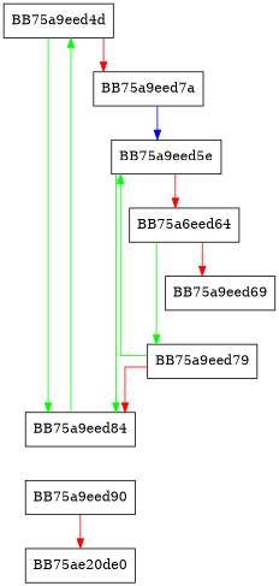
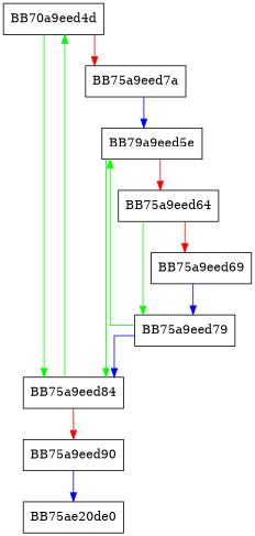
  digraph {
    fontname="DejaVu Serif"
    splines=ortho
    node [fontname="DejaVu Serif" shape=box]
    edge [color=green fontname="DejaVu Serif"]
-   BB75a9eed4d
+   BB75a9eed4d [label=BB70a9eed4d]
    BB75a9eed84
    n3 [label=BB75a9eed7a]
    BB75a9eed90
-   BB75a9eed5e
+   BB75a9eed5e [label=BB79a9eed5e]
    BB75ae20de0
-   BB75a9eed64 [label=BB75a6eed64]
+   BB75a9eed64
    BB75a9eed79
    BB75a9eed69
    BB75a9eed4d -> BB75a9eed84
    BB75a9eed4d -> n3 [color=red]
    BB75a9eed84 -> BB75a9eed4d
+   BB75a9eed84 -> BB75a9eed90 [color=red]
    n3 -> BB75a9eed5e [color=blue]
-   BB75a9eed90 -> BB75ae20de0 [color=red]
+   BB75a9eed90 -> BB75ae20de0 [color=blue]
    BB75a9eed5e -> BB75a9eed84
    BB75a9eed5e -> BB75a9eed64 [color=red]
    BB75a9eed64 -> BB75a9eed79
    BB75a9eed64 -> BB75a9eed69 [color=red]
-   BB75a9eed79 -> BB75a9eed84 [color=red]
+   BB75a9eed79 -> BB75a9eed84 [color=blue]
    BB75a9eed79 -> BB75a9eed5e
+   BB75a9eed69 -> BB75a9eed79 [color=blue]
  }
